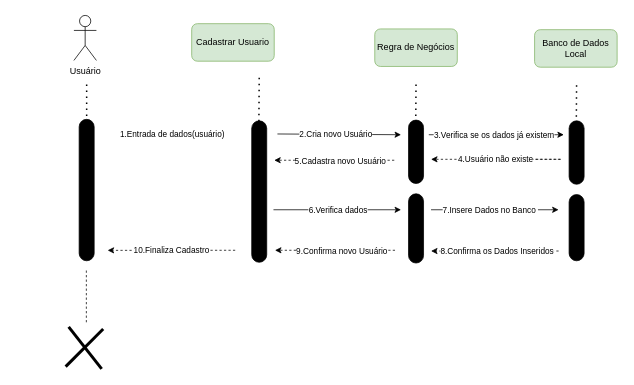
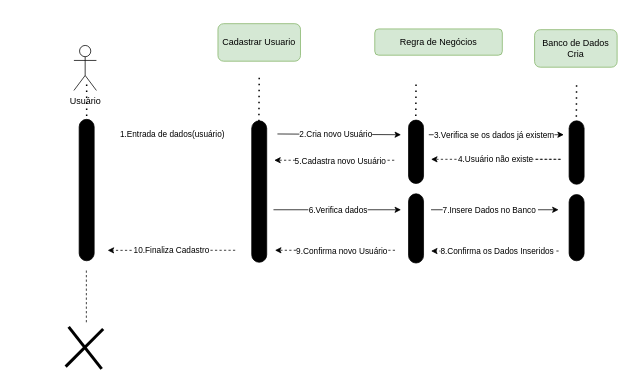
  <mxCell id="0" />
  <mxCell id="1" parent="0" />
- <mxCell id="2" value="Cadastrar Usuario" style="rounded=1;whiteSpace=wrap;html=1;fillColor=#d5e8d4;strokeColor=#82b366;" vertex="1" parent="1"><mxGeometry x="255" y="31" width="110" height="50" as="geometry" /></mxCell>
+ <mxCell id="2" value="Cadastrar Usuario" style="rounded=1;whiteSpace=wrap;html=1;fillColor=#d5e8d4;strokeColor=#82b366;" vertex="1" parent="1"><mxGeometry x="290" y="31" width="110" height="50" as="geometry" /></mxCell>
  <mxCell id="3" value="" style="rounded=1;whiteSpace=wrap;html=1;rotation=90;fillColor=#000000;arcSize=50;" vertex="1" parent="1"><mxGeometry x="250.75" y="244.75" width="188.5" height="20" as="geometry" /></mxCell>
  <mxCell id="4" value="" style="endArrow=none;dashed=1;html=1;dashPattern=1 3;strokeWidth=2;rounded=0;" edge="1" parent="1"><mxGeometry width="50" height="50" relative="1" as="geometry"><mxPoint x="344.5" y="169" as="sourcePoint" /><mxPoint x="345" y="99" as="targetPoint" /></mxGeometry></mxCell>
  <mxCell id="5" value="1.Entrada de dados(usuário)" style="edgeLabel;html=1;align=center;verticalAlign=middle;resizable=0;points=[];" vertex="1" connectable="0" parent="1"><mxGeometry x="228" y="177" as="geometry" /></mxCell>
  <mxCell id="6" value="" style="rounded=1;whiteSpace=wrap;html=1;rotation=90;fillColor=#000000;arcSize=50;" vertex="1" parent="1"><mxGeometry x="725.75" y="192.75" width="84.5" height="20" as="geometry" /></mxCell>
  <mxCell id="7" value="" style="endArrow=none;dashed=1;html=1;dashPattern=1 3;strokeWidth=2;rounded=0;" edge="1" parent="1"><mxGeometry width="50" height="50" relative="1" as="geometry"><mxPoint x="767.5" y="179" as="sourcePoint" /><mxPoint x="768" y="109" as="targetPoint" /></mxGeometry></mxCell>
  <mxCell id="8" value="" style="rounded=1;whiteSpace=wrap;html=1;rotation=90;fillColor=#000000;arcSize=50;" vertex="1" parent="1"><mxGeometry x="723.88" y="292.88" width="88.25" height="20" as="geometry" /></mxCell>
  <mxCell id="9" value="" style="endArrow=classic;html=1;rounded=0;" edge="1" parent="1"><mxGeometry width="50" height="50" relative="1" as="geometry"><mxPoint x="571" y="179" as="sourcePoint" /><mxPoint x="751" y="179" as="targetPoint" /></mxGeometry></mxCell>
  <mxCell id="10" value="3.Verifica se os dados já existem" style="edgeLabel;html=1;align=center;verticalAlign=middle;resizable=0;points=[];" vertex="1" connectable="0" parent="9"><mxGeometry x="-0.028" relative="1" as="geometry"><mxPoint x="-1" as="offset" /></mxGeometry></mxCell>
  <mxCell id="11" value="" style="endArrow=classic;html=1;rounded=0;dashed=1;" edge="1" parent="1"><mxGeometry width="50" height="50" relative="1" as="geometry"><mxPoint x="654" y="211.75" as="sourcePoint" /><mxPoint x="574" y="211.75" as="targetPoint" /><Array as="points"><mxPoint x="748" y="211.75" /></Array></mxGeometry></mxCell>
  <mxCell id="12" value="Text" style="edgeLabel;html=1;align=center;verticalAlign=middle;resizable=0;points=[];" vertex="1" connectable="0" parent="11"><mxGeometry x="-0.679" y="-1" relative="1" as="geometry"><mxPoint as="offset" /></mxGeometry></mxCell>
  <mxCell id="13" value="4.Usuário não existe" style="edgeLabel;html=1;align=center;verticalAlign=middle;resizable=0;points=[];" vertex="1" connectable="0" parent="11"><mxGeometry x="0.063" y="3" relative="1" as="geometry"><mxPoint x="-41" y="-3" as="offset" /></mxGeometry></mxCell>
- <mxCell id="14" value="Regra de Negócios" style="rounded=1;whiteSpace=wrap;html=1;fillColor=#d5e8d4;strokeColor=#82b366;" vertex="1" parent="1"><mxGeometry x="499" y="38" width="110" height="50" as="geometry" /></mxCell>
+ <mxCell id="14" value="Regra de Negócios" style="rounded=1;whiteSpace=wrap;html=1;fillColor=#d5e8d4;strokeColor=#82b366;" vertex="1" parent="1"><mxGeometry x="499" y="38" width="170" height="35" as="geometry" /></mxCell>
  <mxCell id="15" value="" style="rounded=1;whiteSpace=wrap;html=1;rotation=90;fillColor=#000000;arcSize=50;" vertex="1" parent="1"><mxGeometry x="511.75" y="191.75" width="84.5" height="20" as="geometry" /></mxCell>
  <mxCell id="16" value="" style="endArrow=none;dashed=1;html=1;dashPattern=1 3;strokeWidth=2;rounded=0;" edge="1" parent="1"><mxGeometry width="50" height="50" relative="1" as="geometry"><mxPoint x="553.5" y="178" as="sourcePoint" /><mxPoint x="554" y="108" as="targetPoint" /></mxGeometry></mxCell>
  <mxCell id="17" value="" style="rounded=1;whiteSpace=wrap;html=1;rotation=90;fillColor=#000000;arcSize=50;" vertex="1" parent="1"><mxGeometry x="507.88" y="293.87" width="92.25" height="20" as="geometry" /></mxCell>
  <mxCell id="18" value="" style="endArrow=classic;html=1;rounded=0;dashed=1;" edge="1" parent="1"><mxGeometry width="50" height="50" relative="1" as="geometry"><mxPoint x="525" y="213" as="sourcePoint" /><mxPoint x="365" y="213" as="targetPoint" /></mxGeometry></mxCell>
  <mxCell id="19" value="5.Cadastra novo Usuário" style="edgeLabel;html=1;align=center;verticalAlign=middle;resizable=0;points=[];" vertex="1" connectable="0" parent="18"><mxGeometry x="-0.098" y="2" relative="1" as="geometry"><mxPoint x="-1" y="-2" as="offset" /></mxGeometry></mxCell>
  <mxCell id="20" value="" style="endArrow=classic;html=1;rounded=0;" edge="1" parent="1"><mxGeometry width="50" height="50" relative="1" as="geometry"><mxPoint x="364" y="279" as="sourcePoint" /><mxPoint x="534" y="279" as="targetPoint" /></mxGeometry></mxCell>
  <mxCell id="21" value="6.Verifica dados" style="edgeLabel;html=1;align=center;verticalAlign=middle;resizable=0;points=[];" vertex="1" connectable="0" parent="20"><mxGeometry x="-0.092" y="-1" relative="1" as="geometry"><mxPoint x="8" y="-1" as="offset" /></mxGeometry></mxCell>
  <mxCell id="22" value="" style="endArrow=classic;html=1;rounded=0;" edge="1" parent="1"><mxGeometry width="50" height="50" relative="1" as="geometry"><mxPoint x="574" y="279" as="sourcePoint" /><mxPoint x="744" y="279" as="targetPoint" /></mxGeometry></mxCell>
  <mxCell id="23" value="7.Insere Dados no Banco&amp;nbsp;" style="edgeLabel;html=1;align=center;verticalAlign=middle;resizable=0;points=[];" vertex="1" connectable="0" parent="22"><mxGeometry x="-0.19" relative="1" as="geometry"><mxPoint x="9" as="offset" /></mxGeometry></mxCell>
  <mxCell id="24" value="" style="endArrow=classic;html=1;rounded=0;dashed=1;" edge="1" parent="1"><mxGeometry width="50" height="50" relative="1" as="geometry"><mxPoint x="744" y="334" as="sourcePoint" /><mxPoint x="574" y="334" as="targetPoint" /></mxGeometry></mxCell>
  <mxCell id="25" value="8.Confirma os Dados Inseridos" style="edgeLabel;html=1;align=center;verticalAlign=middle;resizable=0;points=[];" vertex="1" connectable="0" parent="24"><mxGeometry x="0.014" relative="1" as="geometry"><mxPoint x="3" as="offset" /></mxGeometry></mxCell>
  <mxCell id="26" value="" style="endArrow=classic;html=1;rounded=0;dashed=1;" edge="1" parent="1"><mxGeometry width="50" height="50" relative="1" as="geometry"><mxPoint x="526" y="333" as="sourcePoint" /><mxPoint x="366" y="333" as="targetPoint" /></mxGeometry></mxCell>
  <mxCell id="27" value="9.Confirma novo Usuário" style="edgeLabel;html=1;align=center;verticalAlign=middle;resizable=0;points=[];" vertex="1" connectable="0" parent="26"><mxGeometry x="-0.044" y="1" relative="1" as="geometry"><mxPoint x="4" y="-1" as="offset" /></mxGeometry></mxCell>
  <mxCell id="28" value="" style="endArrow=classic;html=1;rounded=0;" edge="1" parent="1"><mxGeometry width="50" height="50" relative="1" as="geometry"><mxPoint x="369.25" y="178" as="sourcePoint" /><mxPoint x="534" y="179" as="targetPoint" /></mxGeometry></mxCell>
  <mxCell id="29" value="2.Cria novo Usuário" style="edgeLabel;html=1;align=center;verticalAlign=middle;resizable=0;points=[];" vertex="1" connectable="0" parent="28"><mxGeometry x="-0.076" y="-2" relative="1" as="geometry"><mxPoint x="1" y="-2" as="offset" /></mxGeometry></mxCell>
- <mxCell id="30" value="Usuário" style="shape=umlActor;verticalLabelPosition=bottom;verticalAlign=top;html=1;outlineConnect=0;" vertex="1" parent="1"><mxGeometry x="98" y="20" width="30" height="60" as="geometry" /></mxCell>
+ <mxCell id="30" value="Usuário" style="shape=umlActor;verticalLabelPosition=bottom;verticalAlign=top;html=1;outlineConnect=0;" vertex="1" parent="1"><mxGeometry x="98" y="60" width="30" height="60" as="geometry" /></mxCell>
  <mxCell id="31" value="" style="rounded=1;whiteSpace=wrap;html=1;rotation=90;fillColor=#000000;arcSize=50;" vertex="1" parent="1"><mxGeometry x="20.75" y="242.75" width="188.5" height="20" as="geometry" /></mxCell>
  <mxCell id="32" value="" style="endArrow=none;dashed=1;html=1;dashPattern=1 3;strokeWidth=2;rounded=0;" edge="1" parent="1"><mxGeometry width="50" height="50" relative="1" as="geometry"><mxPoint x="115" y="162" as="sourcePoint" /><mxPoint x="115" y="112" as="targetPoint" /></mxGeometry></mxCell>
  <mxCell id="33" value="" style="endArrow=none;dashed=1;html=1;rounded=0;" edge="1" parent="1"><mxGeometry width="50" height="50" relative="1" as="geometry"><mxPoint x="114.58" y="429" as="sourcePoint" /><mxPoint x="114.58" y="359" as="targetPoint" /></mxGeometry></mxCell>
  <mxCell id="34" value="" style="endArrow=none;html=1;rounded=0;strokeWidth=4;" edge="1" parent="1"><mxGeometry width="50" height="50" relative="1" as="geometry"><mxPoint x="87" y="488" as="sourcePoint" /><mxPoint x="137" y="438" as="targetPoint" /></mxGeometry></mxCell>
  <mxCell id="35" value="" style="endArrow=none;html=1;rounded=0;strokeWidth=4;" edge="1" parent="1"><mxGeometry width="50" height="50" relative="1" as="geometry"><mxPoint x="91" y="435" as="sourcePoint" /><mxPoint x="135" y="491" as="targetPoint" /></mxGeometry></mxCell>
- <mxCell id="36" value="Banco de Dados&lt;br&gt;Local" style="rounded=1;whiteSpace=wrap;html=1;fillColor=#d5e8d4;strokeColor=#82b366;" vertex="1" parent="1"><mxGeometry x="712.01" y="39" width="110" height="50" as="geometry" /></mxCell>
+ <mxCell id="36" value="Banco de Dados&lt;br&gt;Cria" style="rounded=1;whiteSpace=wrap;html=1;fillColor=#d5e8d4;strokeColor=#82b366;" vertex="1" parent="1"><mxGeometry x="712.01" y="39" width="110" height="50" as="geometry" /></mxCell>
  <mxCell id="37" value="" style="endArrow=classic;html=1;rounded=0;dashed=1;" edge="1" parent="1"><mxGeometry width="50" height="50" relative="1" as="geometry"><mxPoint x="313" y="333" as="sourcePoint" /><mxPoint x="143" y="333.12" as="targetPoint" /></mxGeometry></mxCell>
  <mxCell id="38" value="10.Finaliza Cadastro" style="edgeLabel;html=1;align=center;verticalAlign=middle;resizable=0;points=[];" vertex="1" connectable="0" parent="37"><mxGeometry x="-0.221" y="-1" relative="1" as="geometry"><mxPoint x="-19" as="offset" /></mxGeometry></mxCell>
